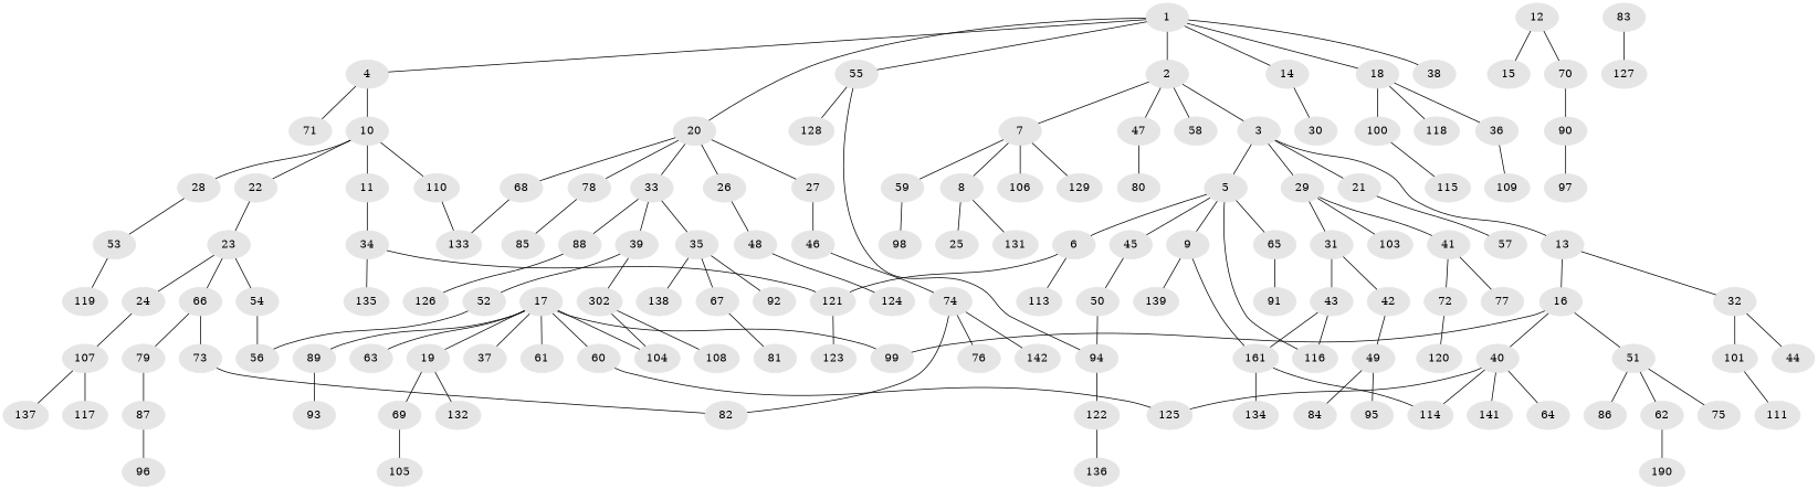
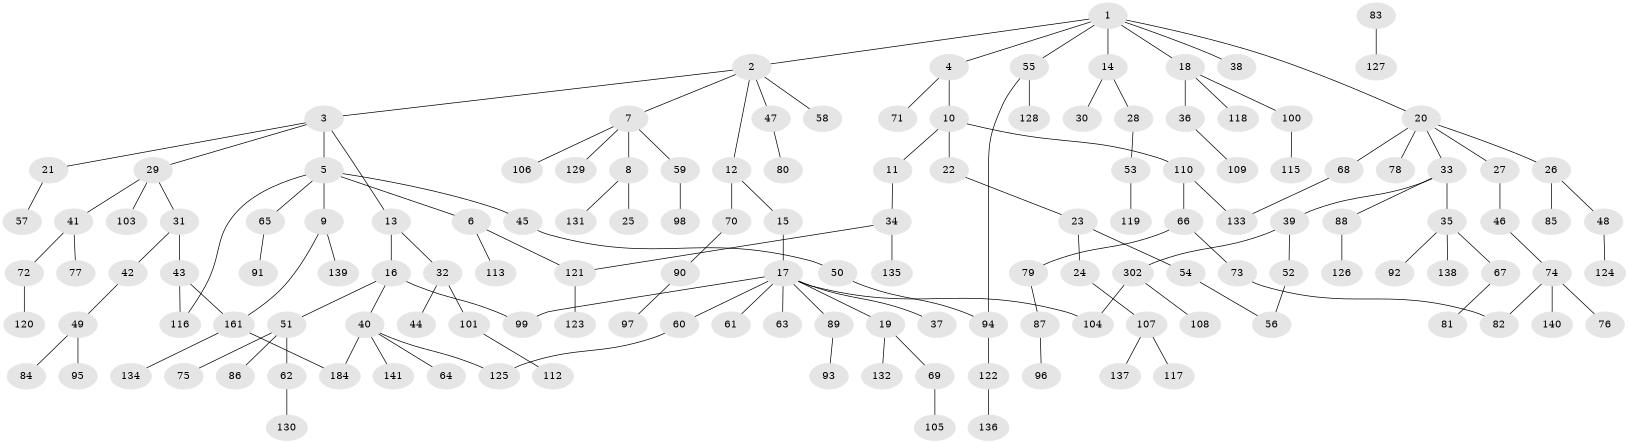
  graph {
    fontname="DejaVu Serif"
    node [color=gray90 fontname="DejaVu Serif" style=filled]
    edge [fontname="DejaVu Serif"]
    1
    2
    4
    14
    18
    20
    38
    55
    3
    7
    12
    47
    58
    10
    71
    28
    30
    36
    100
    118
    26
    27
    33
    68
    78
    94
    128
    5
    13
    21
    29
    8
    59
    106
    129
    15
    70
    80
    6
    9
    45
    65
    116
    16
    32
    57
    31
    41
    103
    11
    22
    110
    113
    121
    n55 [label=161]
    139
    50
    91
    123
    25
    131
    98
-   114
+   114 [label=184]
    134
    34
    23
    133
    135
    17
    90
    40
    51
    99
    44
    101
    53
    19
    37
    60
    61
    63
    89
    104
    64
    125
    141
    62
    75
    86
    69
    132
    93
    109
    115
    105
    48
    85
    46
    35
    39
    88
    24
    54
    66
    107
    56
    73
    79
    117
    137
    124
    74
    119
    42
    43
    72
    77
    49
-   112 [label=111]
+   112
    67
    92
    138
    52
    n124 [label=302]
    126
    81
    83
    127
    108
    120
    84
    95
    82
    76
-   140 [label=142]
+   140
    122
-   130 [label=190]
+   130
    87
    97
    96
    136
    1 -- 2
    1 -- 4
    1 -- 14
    1 -- 18
    1 -- 20
    1 -- 38
    1 -- 55
    2 -- 3
    2 -- 7
+   2 -- 12
    2 -- 47
    2 -- 58
    4 -- 10
    4 -- 71
-   10 -- 28
+   14 -- 28
    14 -- 30
    18 -- 36
    18 -- 100
    18 -- 118
    20 -- 26
    20 -- 27
    20 -- 33
    20 -- 68
    20 -- 78
    55 -- 94
    55 -- 128
    3 -- 5
    3 -- 13
    3 -- 21
    3 -- 29
    7 -- 8
    7 -- 59
    7 -- 106
    7 -- 129
    12 -- 15
    12 -- 70
    47 -- 80
    10 -- 11
    10 -- 22
    10 -- 110
    28 -- 53
    36 -- 109
    100 -- 115
    26 -- 48
-   78 -- 85
+   26 -- 85
    27 -- 46
    33 -- 35
    33 -- 39
    33 -- 88
    68 -- 133
    94 -- 122
    5 -- 6
    5 -- 9
    5 -- 45
    5 -- 65
    5 -- 116
    13 -- 16
    13 -- 32
    21 -- 57
    29 -- 31
    29 -- 41
    29 -- 103
    8 -- 25
    8 -- 131
    59 -- 98
+   15 -- 17
    70 -- 90
    6 -- 113
    6 -- 121
    9 -- n55
    9 -- 139
    45 -- 50
    65 -- 91
    16 -- 40
    16 -- 51
    16 -- 99
    32 -- 44
    32 -- 101
    31 -- 42
    31 -- 43
    41 -- 72
    41 -- 77
    11 -- 34
    22 -- 23
    110 -- 133
    121 -- 123
    n55 -- 114
    n55 -- 134
    50 -- 94
    34 -- 121
    34 -- 135
    23 -- 24
    23 -- 54
-   23 -- 66
+   110 -- 66
    17 -- 99
    17 -- 19
    17 -- 37
    17 -- 60
    17 -- 61
    17 -- 63
    17 -- 89
    17 -- 104
    90 -- 97
    40 -- 114
    40 -- 64
    40 -- 125
    40 -- 141
    51 -- 62
    51 -- 75
    51 -- 86
    101 -- 112
    53 -- 119
    19 -- 69
    19 -- 132
    60 -- 125
    89 -- 93
    62 -- 130
    69 -- 105
    48 -- 124
    46 -- 74
    35 -- 67
    35 -- 92
    35 -- 138
    39 -- 52
    39 -- n124
    88 -- 126
    24 -- 107
    54 -- 56
    66 -- 73
    66 -- 79
    107 -- 117
    107 -- 137
    73 -- 82
    79 -- 87
    74 -- 82
    74 -- 76
    74 -- 140
    42 -- 49
    43 -- 116
    43 -- n55
    72 -- 120
    49 -- 84
    49 -- 95
    67 -- 81
    52 -- 56
    n124 -- 104
    n124 -- 108
    83 -- 127
    122 -- 136
    87 -- 96
  }
